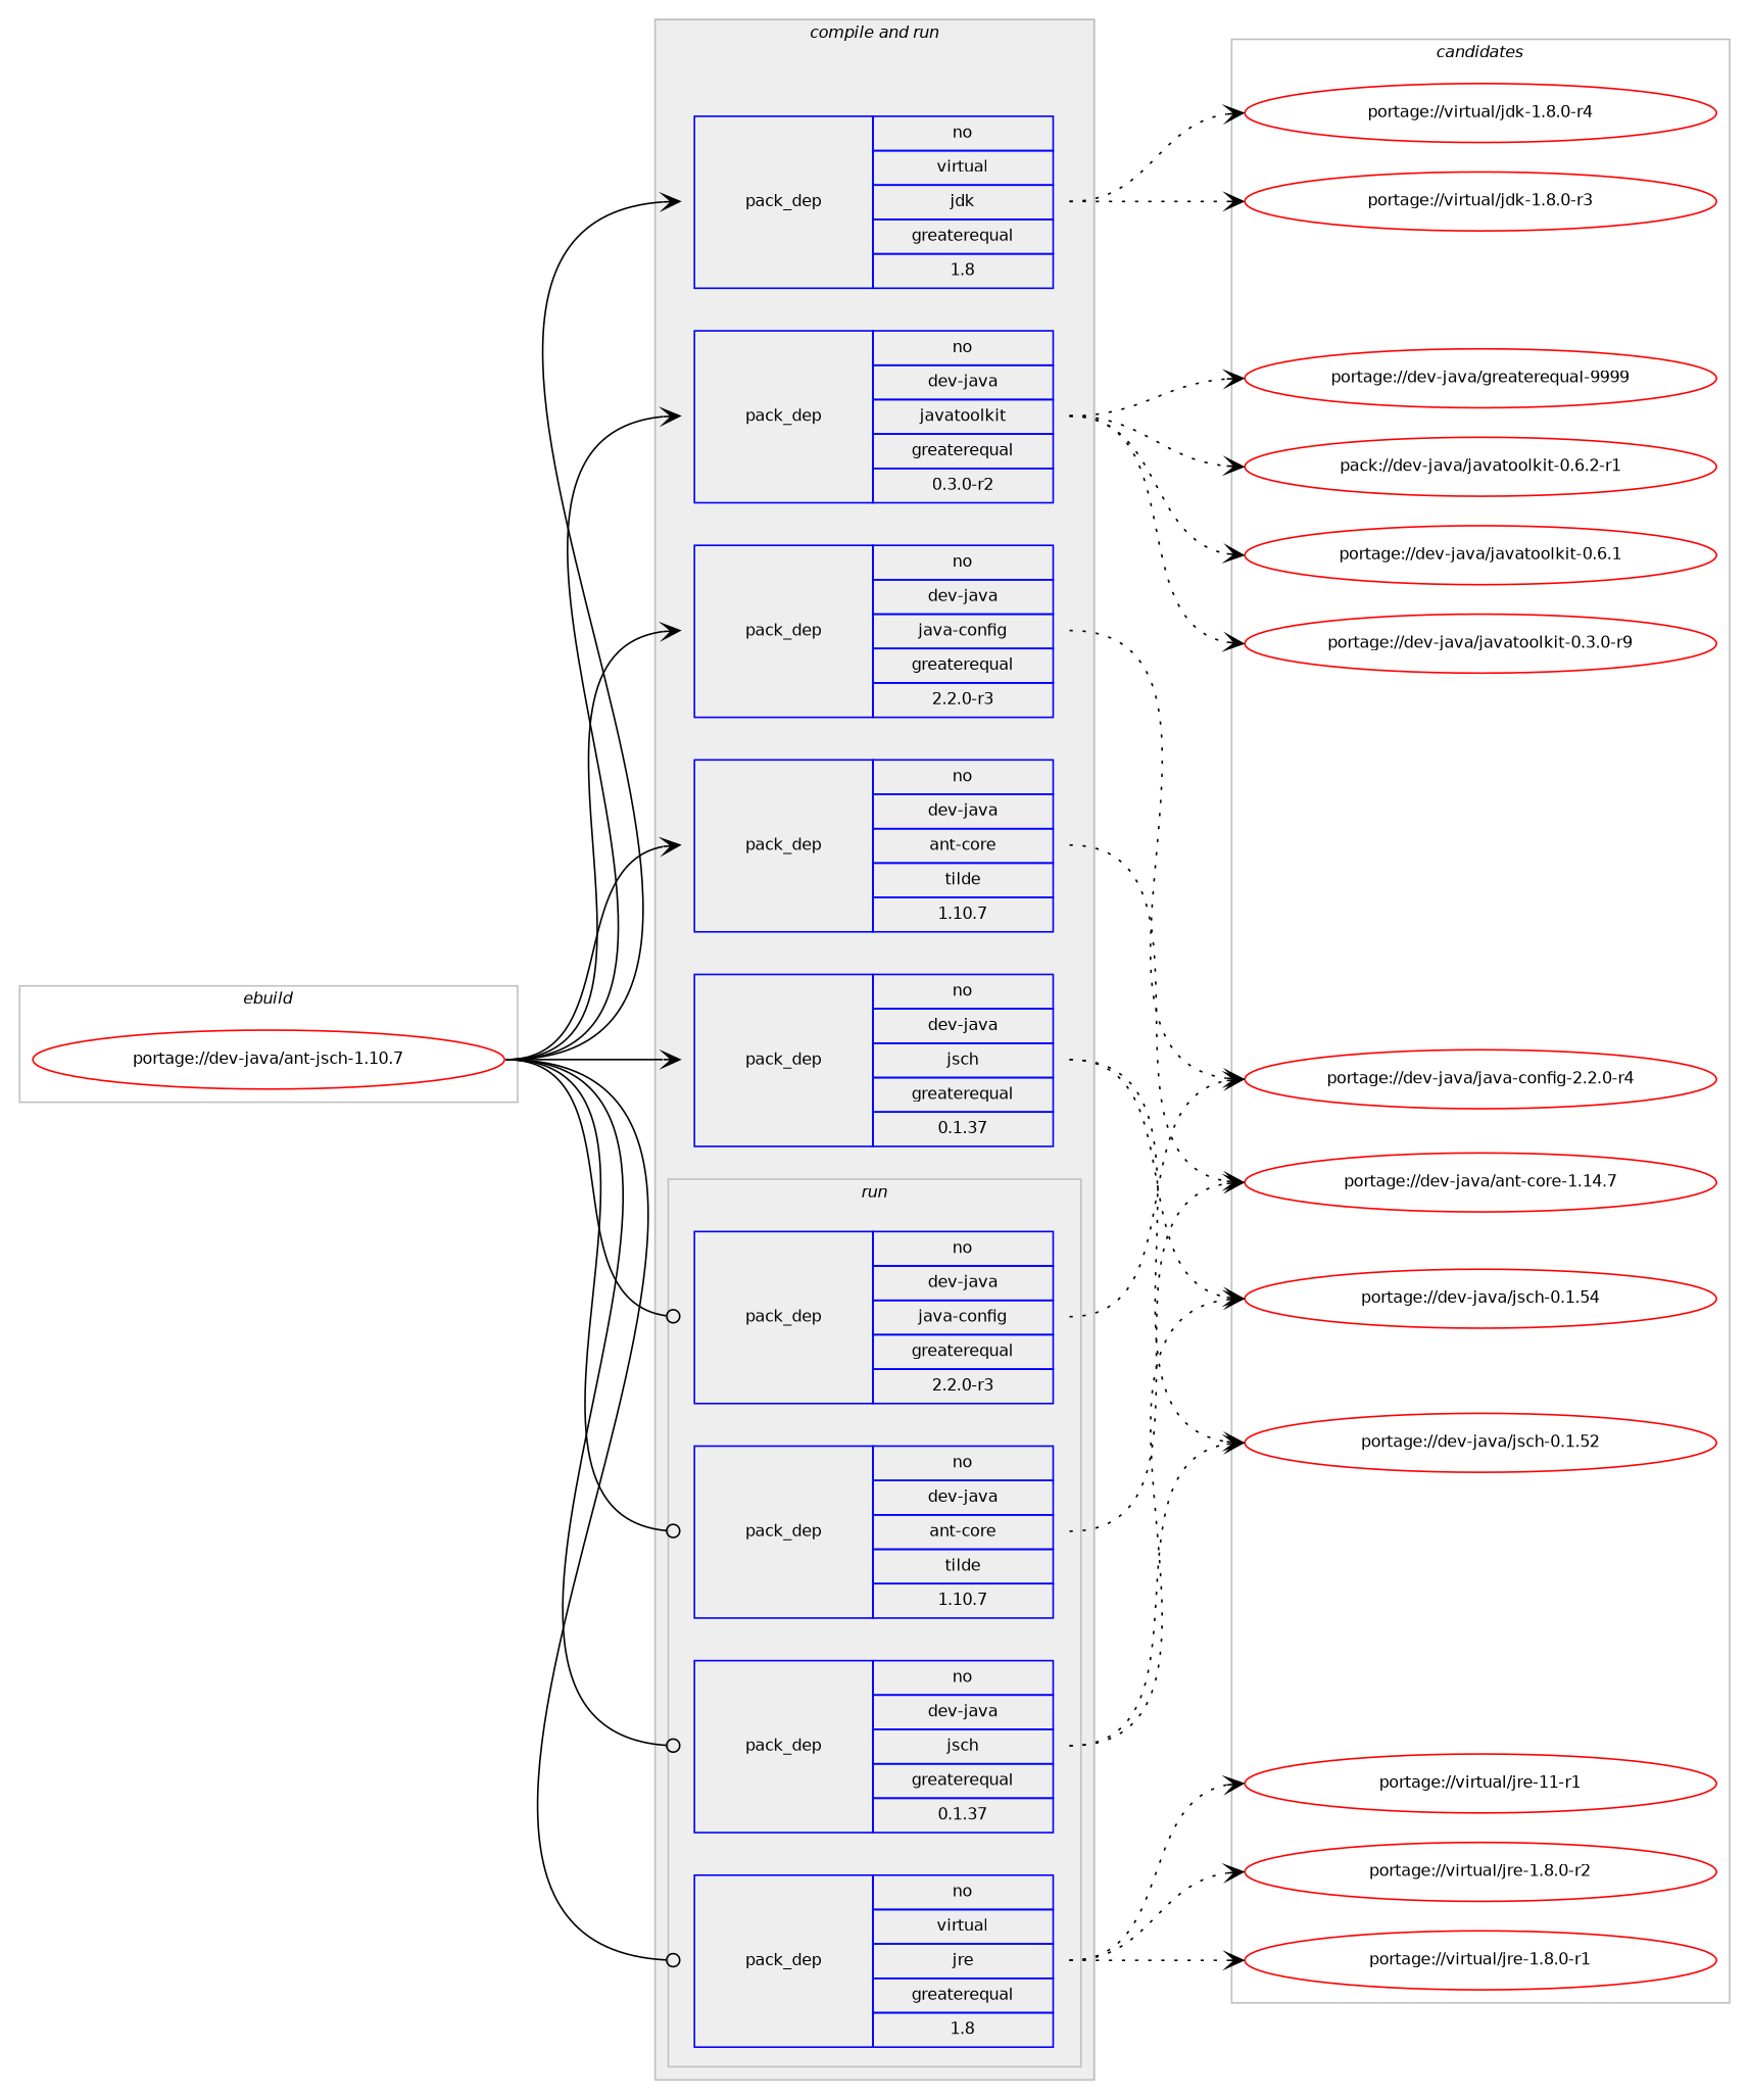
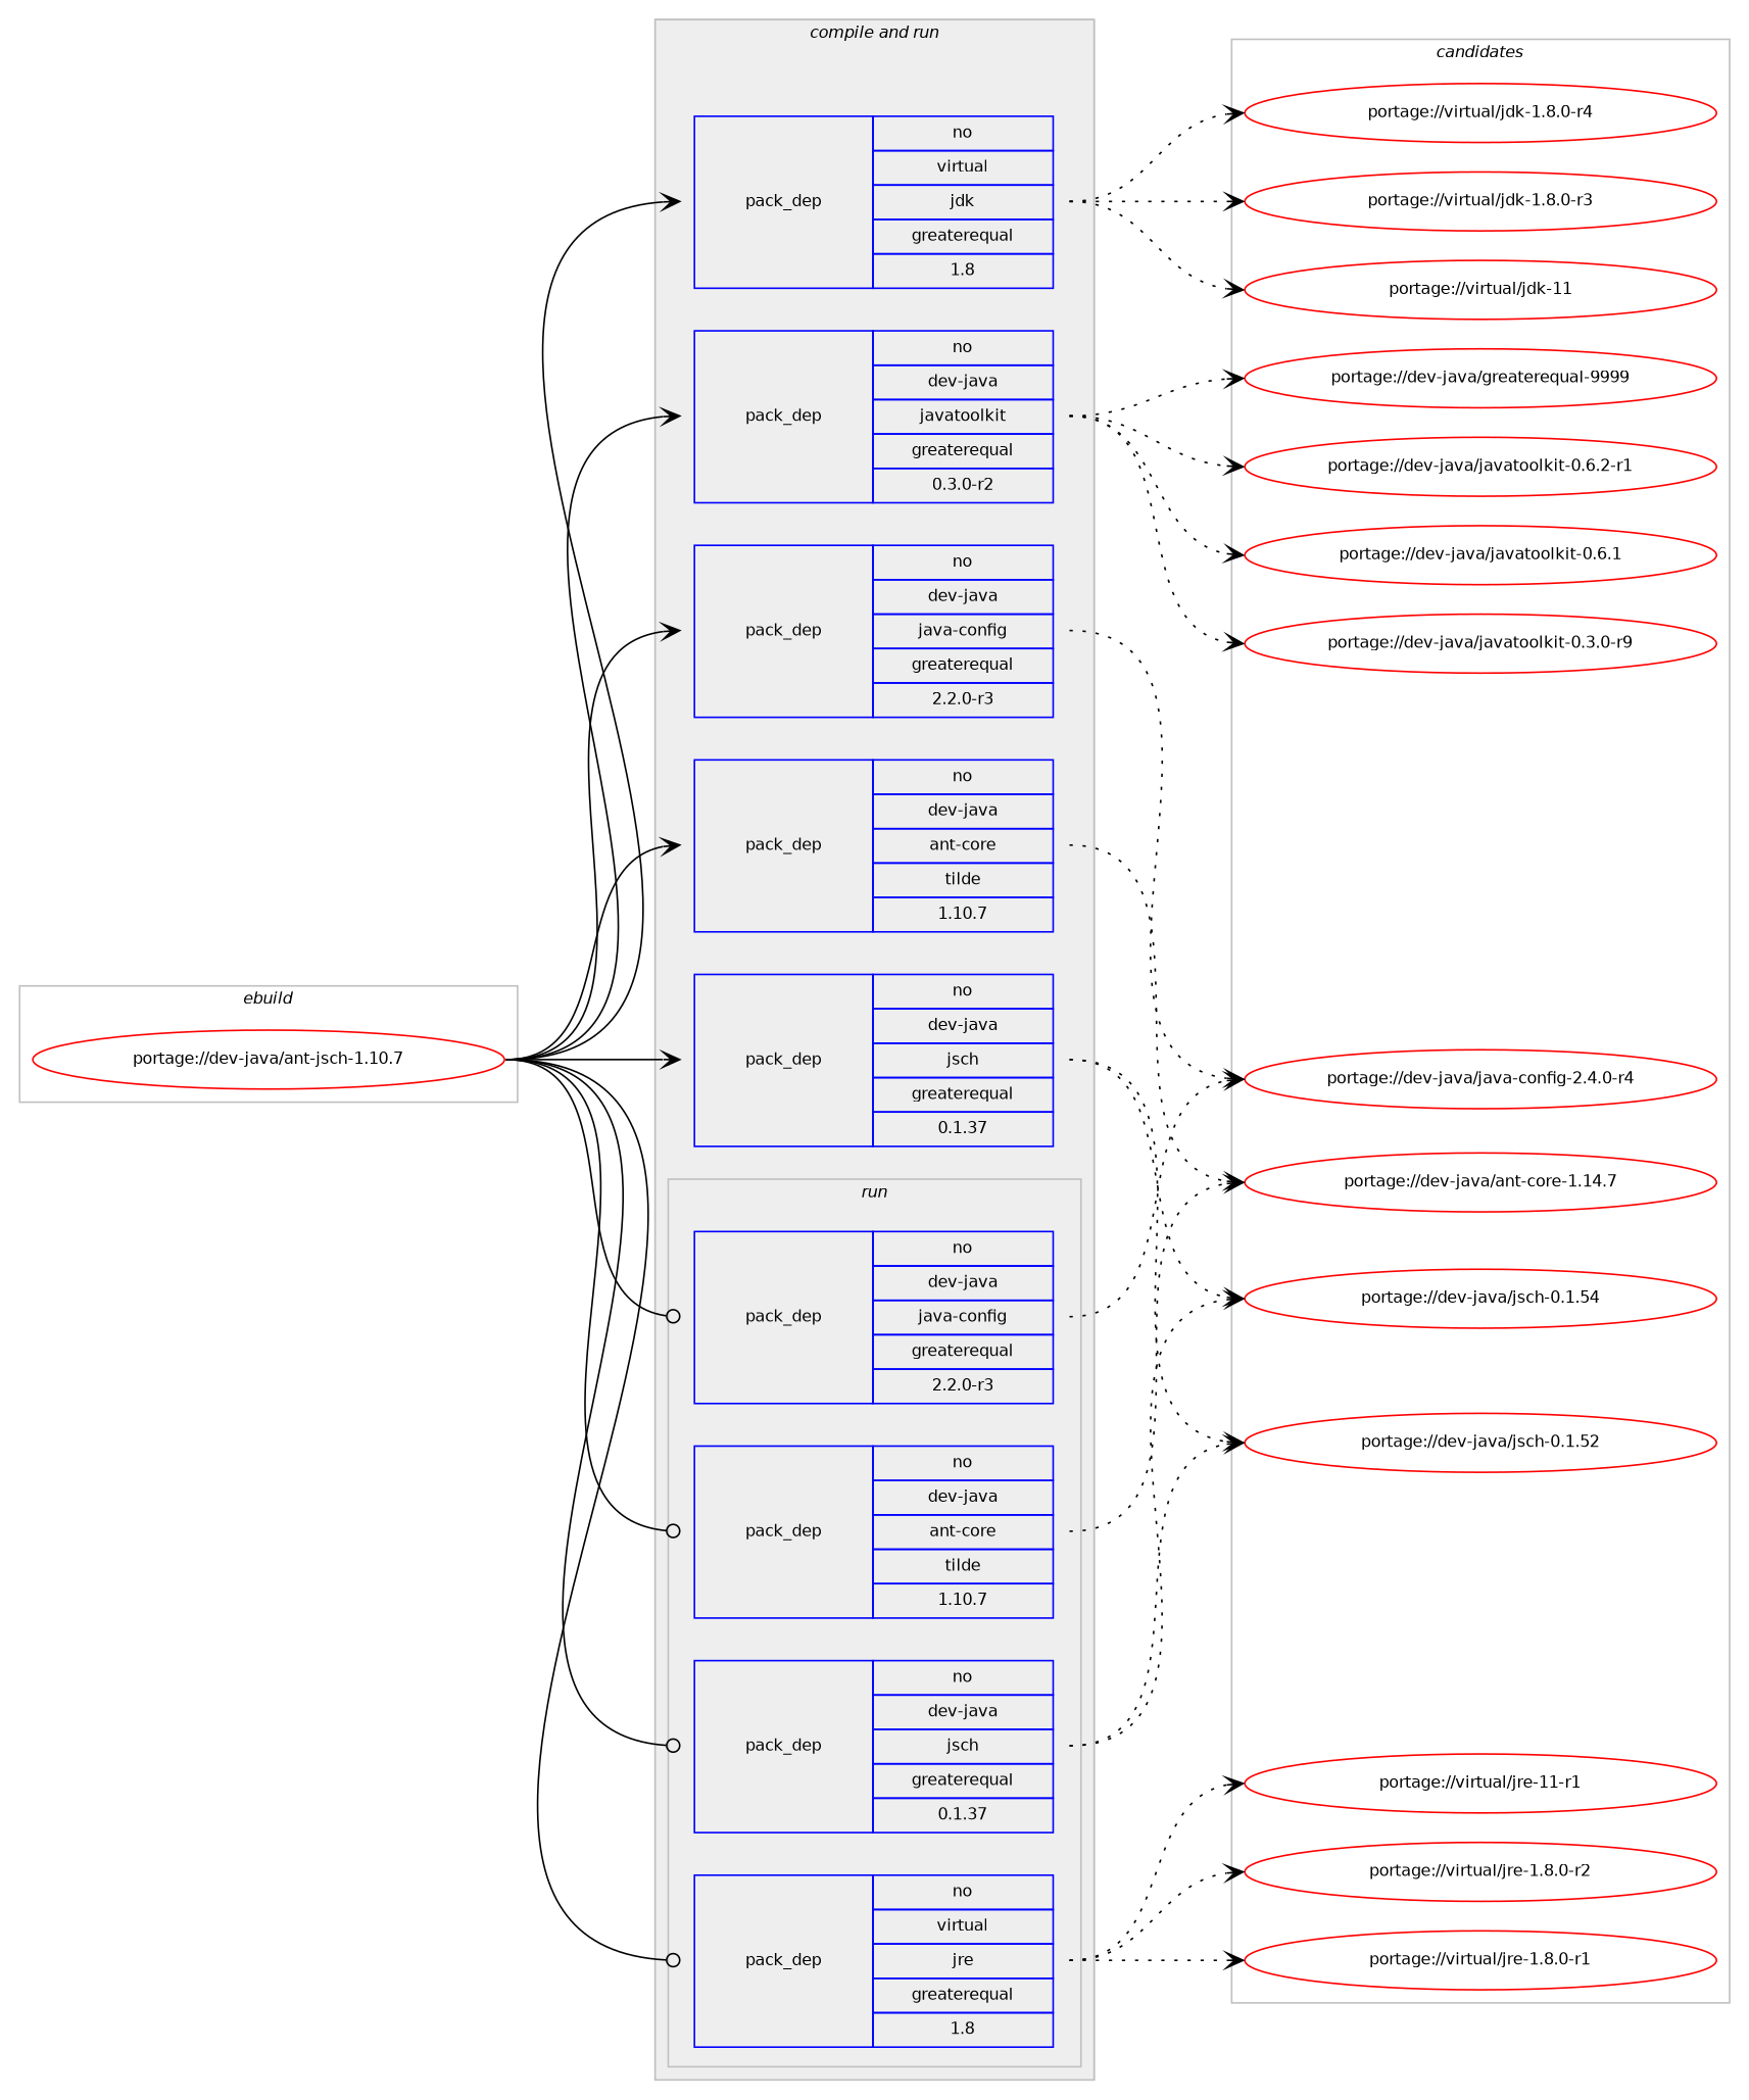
  digraph {
    compound=true
    concentrate=true
    fontname=Helvetica
    fontsize=10
    newrank=true
    rankdir=LR
    ranksep=1.5
    node [color=red fontname=Helvetica fontsize=10]
    edge [arrowhead=vee headport=w style=dotted tailport=e weight=100]
    n1 [label="portage://dev-java/ant-jsch-1.10.7" width=4]
    n2 [color=blue label=<<TABLE BORDER="0" CELLBORDER="1" CELLSPACING="0" CELLPADDING="4" WIDTH="220"><TR><TD ROWSPAN="6" CELLPADDING="30">pack_dep</TD></TR><TR><TD WIDTH="110">no</TD></TR><TR><TD>dev-java</TD></TR><TR><TD>ant-core</TD></TR><TR><TD>tilde</TD></TR><TR><TD>1.10.7</TD></TR></TABLE>> shape=none]
    n3 [color=blue label=<<TABLE BORDER="0" CELLBORDER="1" CELLSPACING="0" CELLPADDING="4" WIDTH="220"><TR><TD ROWSPAN="6" CELLPADDING="30">pack_dep</TD></TR><TR><TD WIDTH="110">no</TD></TR><TR><TD>dev-java</TD></TR><TR><TD>java-config</TD></TR><TR><TD>greaterequal</TD></TR><TR><TD>2.2.0-r3</TD></TR></TABLE>> shape=none]
    n4 [color=blue label=<<TABLE BORDER="0" CELLBORDER="1" CELLSPACING="0" CELLPADDING="4" WIDTH="220"><TR><TD ROWSPAN="6" CELLPADDING="30">pack_dep</TD></TR><TR><TD WIDTH="110">no</TD></TR><TR><TD>dev-java</TD></TR><TR><TD>javatoolkit</TD></TR><TR><TD>greaterequal</TD></TR><TR><TD>0.3.0-r2</TD></TR></TABLE>> shape=none]
    n5 [color=blue label=<<TABLE BORDER="0" CELLBORDER="1" CELLSPACING="0" CELLPADDING="4" WIDTH="220"><TR><TD ROWSPAN="6" CELLPADDING="30">pack_dep</TD></TR><TR><TD WIDTH="110">no</TD></TR><TR><TD>dev-java</TD></TR><TR><TD>jsch</TD></TR><TR><TD>greaterequal</TD></TR><TR><TD>0.1.37</TD></TR></TABLE>> shape=none]
    n6 [color=blue label=<<TABLE BORDER="0" CELLBORDER="1" CELLSPACING="0" CELLPADDING="4" WIDTH="220"><TR><TD ROWSPAN="6" CELLPADDING="30">pack_dep</TD></TR><TR><TD WIDTH="110">no</TD></TR><TR><TD>virtual</TD></TR><TR><TD>jdk</TD></TR><TR><TD>greaterequal</TD></TR><TR><TD>1.8</TD></TR></TABLE>> shape=none]
    n7 [color=blue label=<<TABLE BORDER="0" CELLBORDER="1" CELLSPACING="0" CELLPADDING="4" WIDTH="220"><TR><TD ROWSPAN="6" CELLPADDING="30">pack_dep</TD></TR><TR><TD WIDTH="110">no</TD></TR><TR><TD>dev-java</TD></TR><TR><TD>ant-core</TD></TR><TR><TD>tilde</TD></TR><TR><TD>1.10.7</TD></TR></TABLE>> shape=none]
    n8 [color=blue label=<<TABLE BORDER="0" CELLBORDER="1" CELLSPACING="0" CELLPADDING="4" WIDTH="220"><TR><TD ROWSPAN="6" CELLPADDING="30">pack_dep</TD></TR><TR><TD WIDTH="110">no</TD></TR><TR><TD>dev-java</TD></TR><TR><TD>java-config</TD></TR><TR><TD>greaterequal</TD></TR><TR><TD>2.2.0-r3</TD></TR></TABLE>> shape=none]
    n9 [color=blue label=<<TABLE BORDER="0" CELLBORDER="1" CELLSPACING="0" CELLPADDING="4" WIDTH="220"><TR><TD ROWSPAN="6" CELLPADDING="30">pack_dep</TD></TR><TR><TD WIDTH="110">no</TD></TR><TR><TD>dev-java</TD></TR><TR><TD>jsch</TD></TR><TR><TD>greaterequal</TD></TR><TR><TD>0.1.37</TD></TR></TABLE>> shape=none]
    n10 [color=blue label=<<TABLE BORDER="0" CELLBORDER="1" CELLSPACING="0" CELLPADDING="4" WIDTH="220"><TR><TD ROWSPAN="6" CELLPADDING="30">pack_dep</TD></TR><TR><TD WIDTH="110">no</TD></TR><TR><TD>virtual</TD></TR><TR><TD>jre</TD></TR><TR><TD>greaterequal</TD></TR><TR><TD>1.8</TD></TR></TABLE>> shape=none]
    n11 [label="portage://dev-java/ant-core-1.14.7" width=4]
-   n12 [label="portage://dev-java/java-config-2.2.0-r4" width=4]
+   n12 [label="portage://dev-java/java-config-2.4.0-r4" width=4]
    n13 [label="portage://dev-java/greaterequal-9999" width=4]
-   n14 [label="pack://dev-java/javatoolkit-0.6.2-r1" width=4]
+   n14 [label="portage://dev-java/javatoolkit-0.6.2-r1" width=4]
    n15 [label="portage://dev-java/javatoolkit-0.6.1" width=4]
    n16 [label="portage://dev-java/javatoolkit-0.3.0-r9" width=4]
    n17 [label="portage://dev-java/jsch-0.1.54" width=4]
    n18 [label="portage://dev-java/jsch-0.1.52" width=4]
+   n19 [label="portage://virtual/jdk-11" width=4]
    n20 [label="portage://virtual/jdk-1.8.0-r4" width=4]
    n21 [label="portage://virtual/jdk-1.8.0-r3" width=4]
    n22 [label="portage://virtual/jre-11-r1" width=4]
    n23 [label="portage://virtual/jre-1.8.0-r2" width=4]
    n24 [label="portage://virtual/jre-1.8.0-r1" width=4]
    subgraph cluster_1 {
      color=gray
      label=<<i>ebuild</i>>
      n1
    }
    subgraph cluster_2 {
      color=gray
      label=<<i>dependencies</i>>
      subgraph cluster_3 {
        color=gray
        fillcolor="#eeeeee"
        label=<<i>compile</i>>
        style=filled
        subgraph sub_4 {
          color=gray
          fillcolor="#eeeeee"
          label=<<i>compile</i>>
          style=filled
          n2
        }
        subgraph sub_5 {
          color=gray
          fillcolor="#eeeeee"
          label=<<i>compile</i>>
          style=filled
          n3
        }
        subgraph sub_6 {
          color=gray
          fillcolor="#eeeeee"
          label=<<i>compile</i>>
          style=filled
          n4
        }
        subgraph sub_7 {
          color=gray
          fillcolor="#eeeeee"
          label=<<i>compile</i>>
          style=filled
          n5
        }
        subgraph sub_8 {
          color=gray
          fillcolor="#eeeeee"
          label=<<i>compile</i>>
          style=filled
          n6
        }
      }
      subgraph cluster_9 {
        color=gray
        fillcolor="#eeeeee"
        label=<<i>compile and run</i>>
        style=filled
      }
      subgraph cluster_10 {
        color=gray
        fillcolor="#eeeeee"
        label=<<i>run</i>>
        style=filled
        subgraph sub_11 {
          color=gray
          fillcolor="#eeeeee"
          label=<<i>run</i>>
          style=filled
          n7
        }
        subgraph sub_12 {
          color=gray
          fillcolor="#eeeeee"
          label=<<i>run</i>>
          style=filled
          n8
        }
        subgraph sub_13 {
          color=gray
          fillcolor="#eeeeee"
          label=<<i>run</i>>
          style=filled
          n9
        }
        subgraph sub_14 {
          color=gray
          fillcolor="#eeeeee"
          label=<<i>run</i>>
          style=filled
          n10
        }
      }
    }
    subgraph cluster_15 {
      color=gray
      label=<<i>candidates</i>>
      rank=same
      subgraph sub_16 {
        color=black
        label=<<i>candidates</i>>
        nodesep=1
        rank=same
        n11
      }
      subgraph sub_17 {
        color=black
        label=<<i>candidates</i>>
        nodesep=1
        rank=same
        n12
      }
      subgraph sub_18 {
        color=black
        label=<<i>candidates</i>>
        nodesep=1
        rank=same
        n13
        n14
        n15
        n16
      }
      subgraph sub_19 {
        color=black
        label=<<i>candidates</i>>
        nodesep=1
        rank=same
        n17
        n18
      }
      subgraph sub_20 {
        color=black
        label=<<i>candidates</i>>
        nodesep=1
        rank=same
+       n19
        n20
        n21
      }
      subgraph sub_21 {
        color=black
        label=<<i>candidates</i>>
        nodesep=1
        rank=same
        n11
      }
      subgraph sub_22 {
        color=black
        label=<<i>candidates</i>>
        nodesep=1
        rank=same
        n12
      }
      subgraph sub_23 {
        color=black
        label=<<i>candidates</i>>
        nodesep=1
        rank=same
        n17
        n18
      }
      subgraph sub_24 {
        color=black
        label=<<i>candidates</i>>
        nodesep=1
        rank=same
        n22
        n23
        n24
      }
    }
    n1 -> n2 [style=solid weight=20]
    n1 -> n3 [style=solid weight=20]
    n1 -> n4 [style=solid weight=20]
    n1 -> n5 [style=solid weight=20]
    n1 -> n6 [style=solid weight=20]
    n1 -> n7 [arrowhead=odot style=solid weight=20]
    n1 -> n8 [arrowhead=odot style=solid weight=20]
    n1 -> n9 [arrowhead=odot style=solid weight=20]
    n1 -> n10 [arrowhead=odot style=solid weight=20]
    n2 -> n11
    n3 -> n12
    n4 -> n13
    n4 -> n14
    n4 -> n15
    n4 -> n16
    n5 -> n17
    n5 -> n18
+   n6 -> n19
    n6 -> n20
    n6 -> n21
    n7 -> n11
    n8 -> n12
    n9 -> n17
    n9 -> n18
    n10 -> n22
    n10 -> n23
    n10 -> n24
  }
